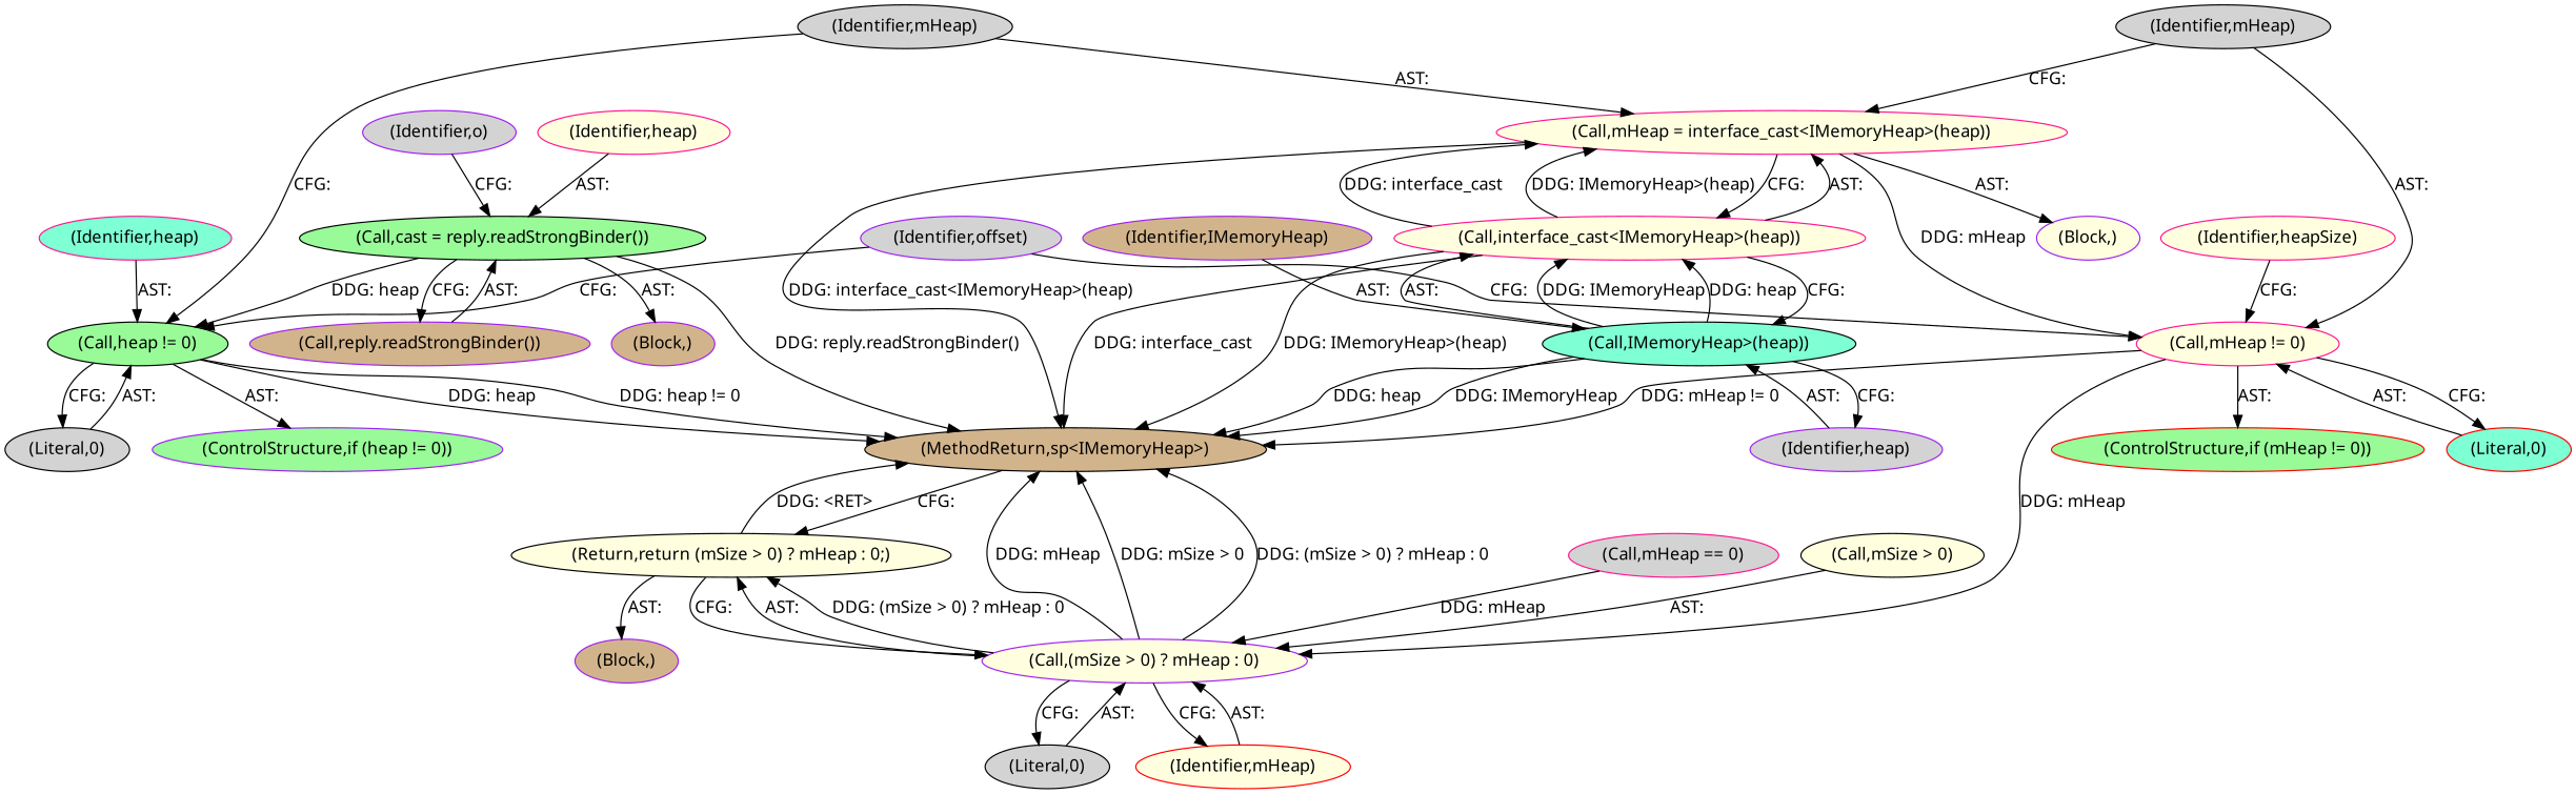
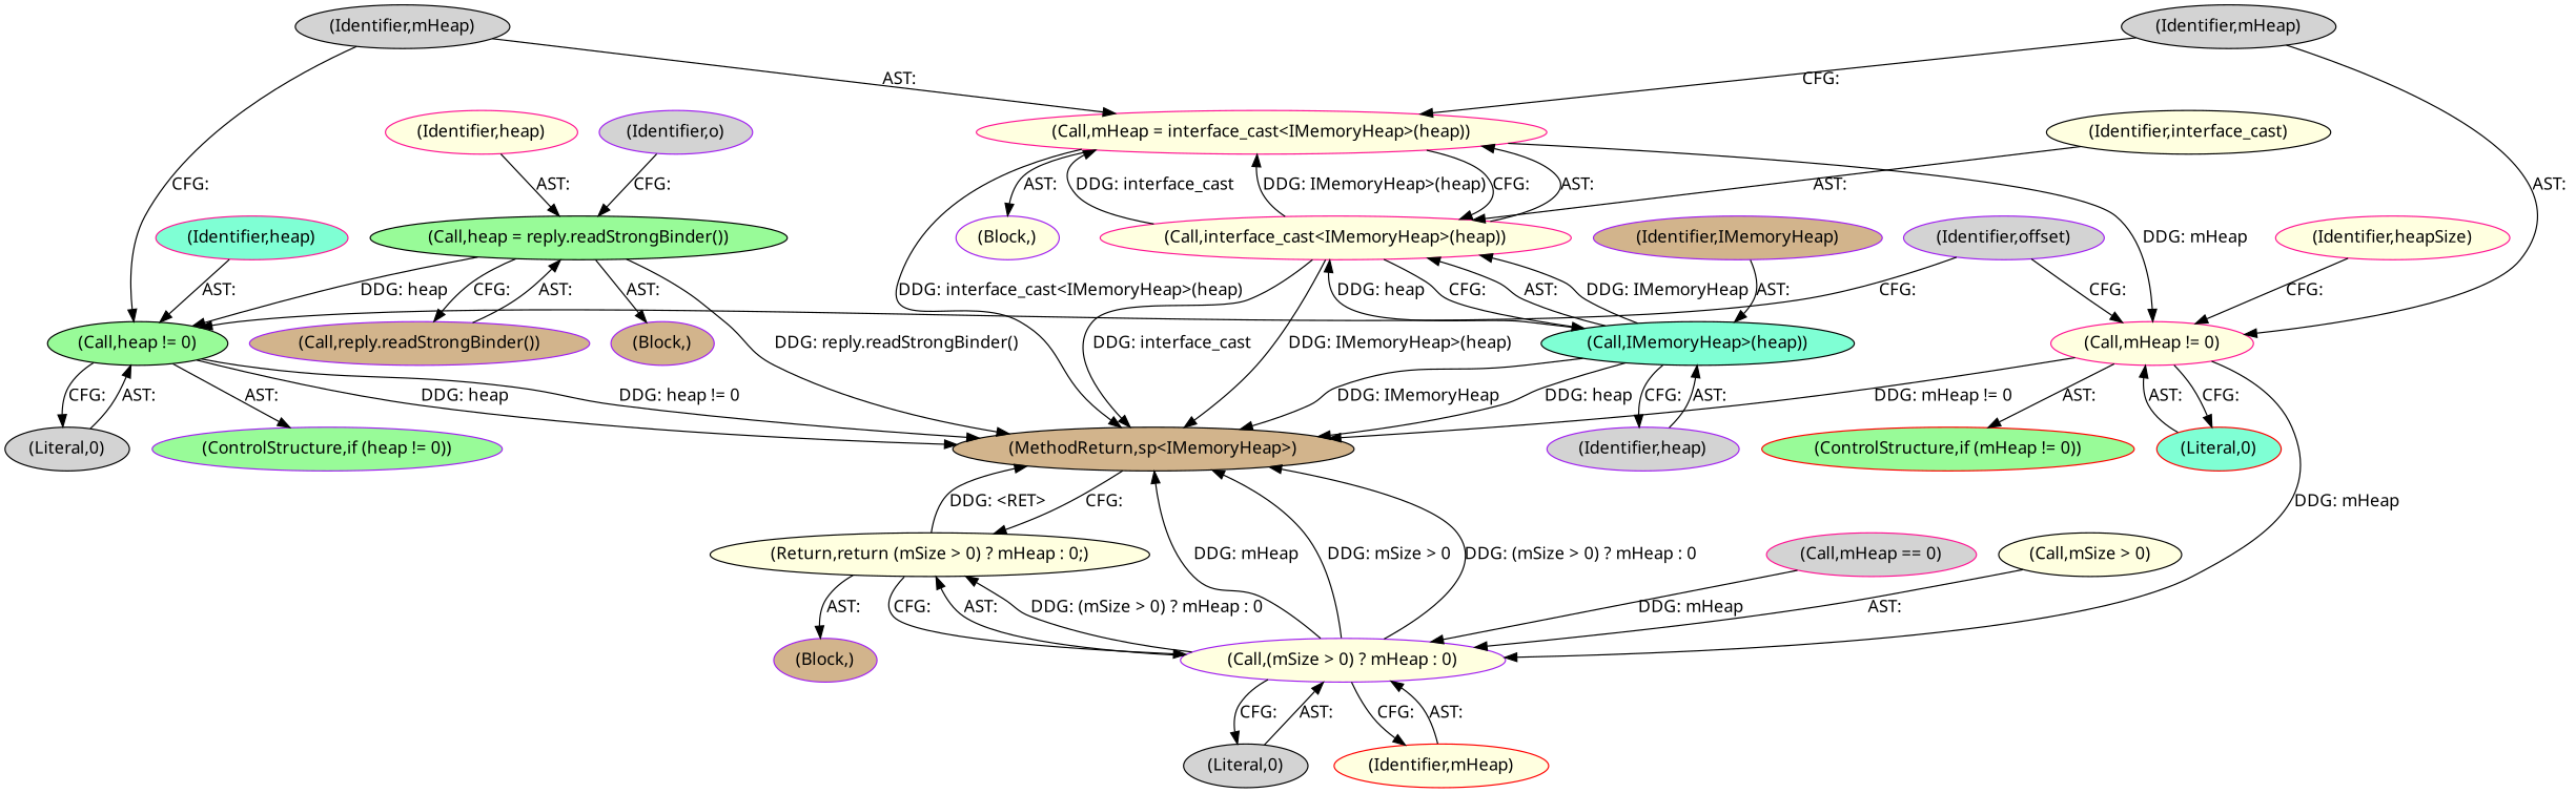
  digraph {
    fontname="Noto Sans"
    node [color=black fillcolor=lightyellow fontname="Noto Sans" style=filled]
    edge [fontname="Noto Sans"]
-   n1 [fillcolor=palegreen label="(Call,cast = reply.readStrongBinder())"]
+   n1 [fillcolor=palegreen label="(Call,heap = reply.readStrongBinder())"]
    n2 [fillcolor=palegreen label="(Call,heap != 0)"]
    n3 [color=purple fillcolor=tan label="(Call,reply.readStrongBinder())"]
    n4 [color=purple fillcolor=tan label="(Block,)"]
    n5 [fillcolor=tan label="(MethodReturn,sp<IMemoryHeap>)"]
    n6 [fillcolor=lightgrey label="(Literal,0)"]
    n7 [color=purple fillcolor=palegreen label="(ControlStructure,if (heap != 0))"]
    n8 [label="(Return,return (mSize > 0) ? mHeap : 0;)"]
    n9 [fillcolor=aquamarine label="(Call,IMemoryHeap>(heap))"]
    n10 [color=deeppink label="(Call,interface_cast<IMemoryHeap>(heap))"]
    n11 [color=purple fillcolor=lightgrey label="(Identifier,heap)"]
    n12 [color=deeppink label="(Call,mHeap = interface_cast<IMemoryHeap>(heap))"]
    n13 [color=deeppink label="(Call,mHeap != 0)"]
    n14 [color=purple label="(Block,)"]
    n15 [color=purple label="(Call,(mSize > 0) ? mHeap : 0)"]
    n16 [color=red fillcolor=aquamarine label="(Literal,0)"]
    n17 [color=red fillcolor=palegreen label="(ControlStructure,if (mHeap != 0))"]
    n18 [fillcolor=lightgrey label="(Literal,0)"]
    n19 [color=red label="(Identifier,mHeap)"]
    n20 [color=purple fillcolor=tan label="(Block,)"]
    n21 [color=deeppink fillcolor=lightgrey label="(Call,mHeap == 0)"]
    n22 [fillcolor=lightgrey label="(Identifier,mHeap)"]
+   n23 [label="(Identifier,interface_cast)"]
    n24 [fillcolor=lightgrey label="(Identifier,mHeap)"]
    n25 [color=purple fillcolor=lightgrey label="(Identifier,offset)"]
    n26 [label="(Call,mSize > 0)"]
    n27 [color=deeppink fillcolor=aquamarine label="(Identifier,heap)"]
    n28 [color=deeppink label="(Identifier,heap)"]
    n29 [color=purple fillcolor=lightgrey label="(Identifier,o)"]
    n30 [color=purple fillcolor=tan label="(Identifier,IMemoryHeap)"]
    n31 [color=deeppink label="(Identifier,heapSize)"]
    n1 -> n2 [label="DDG: heap"]
    n1 -> n3 [label="CFG: "]
    n1 -> n4 [label="AST: "]
    n1 -> n5 [label="DDG: reply.readStrongBinder()"]
    n2 -> n5 [label="DDG: heap != 0"]
    n2 -> n5 [label="DDG: heap"]
    n2 -> n6 [label="CFG: "]
    n2 -> n7 [label="AST: "]
    n3 -> n1 [label="AST: "]
    n5 -> n8 [label="CFG: "]
    n6 -> n2 [label="AST: "]
    n8 -> n5 [label="DDG: <RET>"]
    n8 -> n15 [label="CFG: "]
    n8 -> n20 [label="AST: "]
    n9 -> n5 [label="DDG: IMemoryHeap"]
    n9 -> n5 [label="DDG: heap"]
    n9 -> n10 [label="AST: "]
    n9 -> n10 [label="DDG: IMemoryHeap"]
    n9 -> n10 [label="DDG: heap"]
    n9 -> n11 [label="CFG: "]
    n10 -> n5 [label="DDG: IMemoryHeap>(heap)"]
    n10 -> n5 [label="DDG: interface_cast"]
    n10 -> n9 [label="CFG: "]
    n10 -> n12 [label="AST: "]
    n10 -> n12 [label="DDG: interface_cast"]
    n10 -> n12 [label="DDG: IMemoryHeap>(heap)"]
    n11 -> n9 [label="AST: "]
    n12 -> n5 [label="DDG: interface_cast<IMemoryHeap>(heap)"]
    n12 -> n10 [label="CFG: "]
    n12 -> n13 [label="DDG: mHeap"]
    n12 -> n14 [label="AST: "]
    n13 -> n5 [label="DDG: mHeap != 0"]
    n13 -> n15 [label="DDG: mHeap"]
    n13 -> n16 [label="CFG: "]
    n13 -> n17 [label="AST: "]
    n15 -> n5 [label="DDG: mSize > 0"]
    n15 -> n5 [label="DDG: (mSize > 0) ? mHeap : 0"]
    n15 -> n5 [label="DDG: mHeap"]
    n15 -> n8 [label="AST: "]
    n15 -> n8 [label="DDG: (mSize > 0) ? mHeap : 0"]
    n15 -> n18 [label="CFG: "]
    n15 -> n19 [label="CFG: "]
    n16 -> n13 [label="AST: "]
    n18 -> n15 [label="AST: "]
    n19 -> n15 [label="AST: "]
    n21 -> n15 [label="DDG: mHeap"]
    n22 -> n2 [label="CFG: "]
    n22 -> n12 [label="AST: "]
+   n23 -> n10 [label="AST: "]
    n24 -> n12 [label="CFG: "]
    n24 -> n13 [label="AST: "]
    n25 -> n2 [label="CFG: "]
    n25 -> n13 [label="CFG: "]
    n26 -> n15 [label="AST: "]
    n27 -> n2 [label="AST: "]
    n28 -> n1 [label="AST: "]
    n29 -> n1 [label="CFG: "]
    n30 -> n9 [label="AST: "]
    n31 -> n13 [label="CFG: "]
  }
